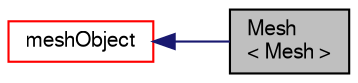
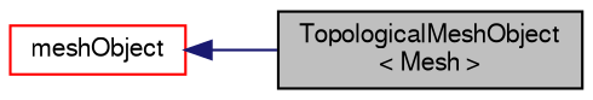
  digraph {
    rankdir=LR
    node [fontname=FreeSans fontsize=10 shape=record]
-   n1 [color=black fillcolor=grey75 fontcolor=black height=0.2 label="Mesh\l\< Mesh \>" style=filled width=0.4]
+   n1 [color=black fillcolor=grey75 fontcolor=black height=0.2 label="TopologicalMeshObject\l\< Mesh \>" style=filled width=0.4]
    n2 [color=red height=0.2 label=meshObject width=0.4]
    n2 -> n1 [color=midnightblue dir=back fontname=FreeSans fontsize=10 labelfontname=FreeSans labelfontsize=10 style=solid]
  }
